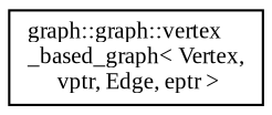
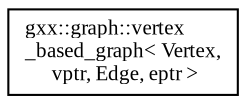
  digraph {
    rankdir=LR
    fontname="Liberation Serif"
-   n1 [color=black fillcolor=white fontname="Liberation Serif" fontsize=10 height=0.2 label="graph::graph::vertex\l_based_graph\< Vertex,\l vptr, Edge, eptr \>" shape=record style=filled width=0.4]
+   n1 [color=black fillcolor=white fontname="Liberation Serif" fontsize=10 height=0.2 label="gxx::graph::vertex\l_based_graph\< Vertex,\l vptr, Edge, eptr \>" shape=record style=filled width=0.4]
  }
